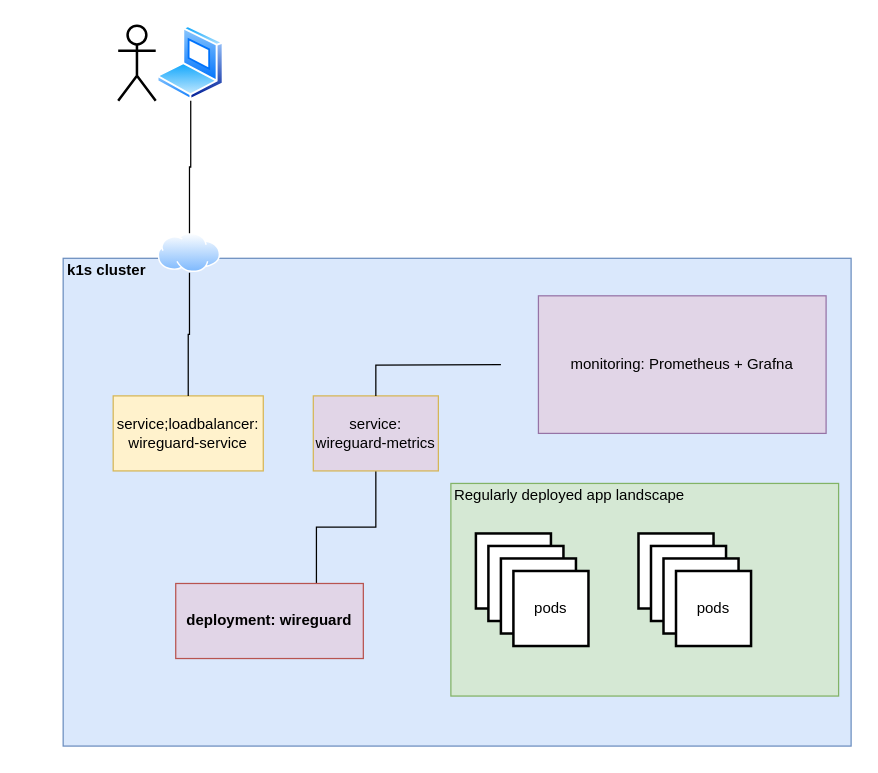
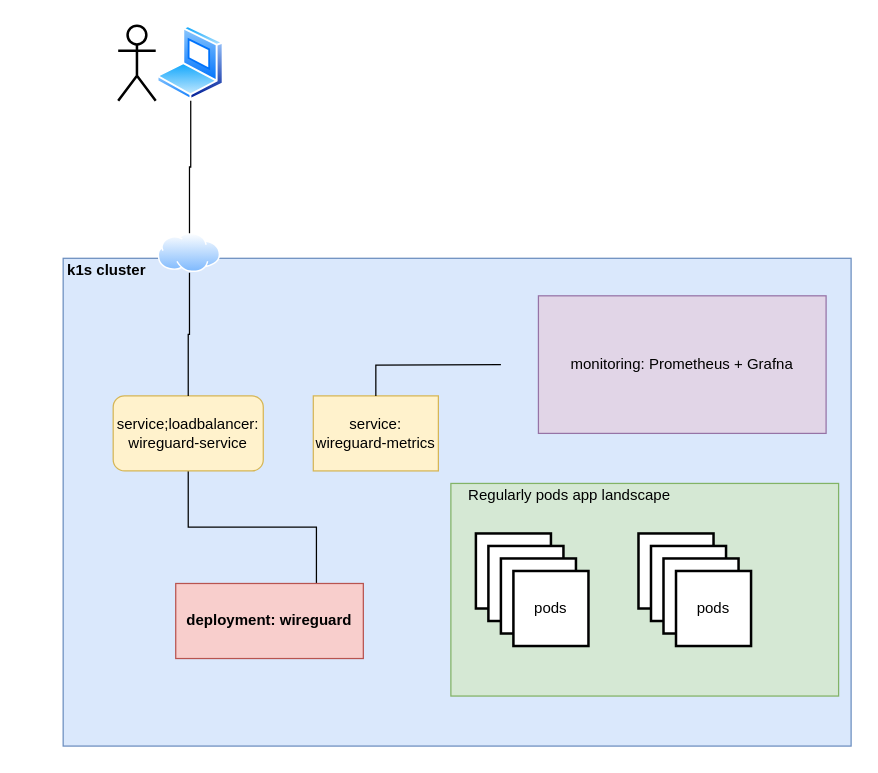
  <mxCell id="0" />
  <mxCell id="1" parent="0" />
  <mxCell id="2" value="z" style="group;fontStyle=0" vertex="1" connectable="0" parent="1"><mxGeometry x="50" y="206" width="630" height="390" as="geometry" /></mxCell>
  <mxCell id="3" value="" style="rounded=0;whiteSpace=wrap;html=1;fillColor=#dae8fc;strokeColor=#6c8ebf;" vertex="1" parent="2"><mxGeometry width="630" height="390" as="geometry" /></mxCell>
  <mxCell id="4" value="" style="rounded=0;whiteSpace=wrap;html=1;labelBackgroundColor=none;fillColor=#d5e8d4;strokeColor=#82b366;" vertex="1" parent="2"><mxGeometry x="310" y="180" width="310" height="170" as="geometry" /></mxCell>
  <mxCell id="5" value="k1s cluster" style="text;html=1;strokeColor=none;fillColor=none;align=center;verticalAlign=middle;whiteSpace=wrap;rounded=0;labelBackgroundColor=none;fontStyle=1" vertex="1" parent="2"><mxGeometry x="-30" width="130" height="20" as="geometry" /></mxCell>
- <mxCell id="6" style="edgeStyle=orthogonalEdgeStyle;rounded=0;orthogonalLoop=1;jettySize=auto;html=1;exitX=0.75;exitY=0;exitDx=0;exitDy=0;fontColor=#000000;endArrow=none;endFill=0;" edge="1" parent="2" source="7" target="9"><mxGeometry relative="1" as="geometry" /></mxCell>
- <mxCell id="7" value="deployment: wireguard" style="rounded=0;whiteSpace=wrap;html=1;labelBackgroundColor=none;fillColor=#e1d5e7;strokeColor=#b85450;fontStyle=1;" vertex="1" parent="2"><mxGeometry x="90" y="260" width="150" height="60" as="geometry" /></mxCell>
- <mxCell id="8" value="&lt;span&gt;service;loadbalancer: wireguard-service&lt;/span&gt;" style="rounded=0;whiteSpace=wrap;html=1;labelBackgroundColor=none;fillColor=#fff2cc;strokeColor=#d6b656;fontStyle=0" vertex="1" parent="2"><mxGeometry x="40" y="110" width="120" height="60" as="geometry" /></mxCell>
- <mxCell id="9" value="&lt;span style=&quot;&quot;&gt;service: wireguard-metrics&lt;/span&gt;" style="rounded=0;whiteSpace=wrap;html=1;labelBackgroundColor=none;fillColor=#e1d5e7;strokeColor=#d6b656;fontStyle=0;" vertex="1" parent="2"><mxGeometry x="200" y="110" width="100" height="60" as="geometry" /></mxCell>
+ <mxCell id="6" style="edgeStyle=orthogonalEdgeStyle;rounded=0;orthogonalLoop=1;jettySize=auto;html=1;exitX=0.75;exitY=0;exitDx=0;exitDy=0;fontColor=#000000;endArrow=none;endFill=0;" edge="1" parent="2" source="7" target="8"><mxGeometry relative="1" as="geometry" /></mxCell>
+ <mxCell id="7" value="deployment: wireguard" style="rounded=0;whiteSpace=wrap;html=1;labelBackgroundColor=none;fillColor=#f8cecc;strokeColor=#b85450;fontStyle=1" vertex="1" parent="2"><mxGeometry x="90" y="260" width="150" height="60" as="geometry" /></mxCell>
+ <mxCell id="8" value="&lt;span&gt;service;loadbalancer: wireguard-service&lt;/span&gt;" style="whiteSpace=wrap;html=1;labelBackgroundColor=none;fillColor=#fff2cc;strokeColor=#d6b656;fontStyle=0;rounded=1;" vertex="1" parent="2"><mxGeometry x="40" y="110" width="120" height="60" as="geometry" /></mxCell>
+ <mxCell id="9" value="&lt;span style=&quot;&quot;&gt;service: wireguard-metrics&lt;/span&gt;" style="rounded=0;whiteSpace=wrap;html=1;labelBackgroundColor=none;fillColor=#fff2cc;strokeColor=#d6b656;fontStyle=0" vertex="1" parent="2"><mxGeometry x="200" y="110" width="100" height="60" as="geometry" /></mxCell>
  <mxCell id="10" value="" style="group" vertex="1" connectable="0" parent="2"><mxGeometry x="330" y="220" width="90" height="90" as="geometry" /></mxCell>
  <mxCell id="11" value="" style="rounded=0;whiteSpace=wrap;html=1;labelBackgroundColor=none;fontColor=#EA6B66;strokeWidth=2;" vertex="1" parent="10"><mxGeometry width="60" height="60" as="geometry" /></mxCell>
  <mxCell id="12" value="" style="rounded=0;whiteSpace=wrap;html=1;labelBackgroundColor=none;fontColor=#EA6B66;strokeWidth=2;" vertex="1" parent="10"><mxGeometry x="10" y="10" width="60" height="60" as="geometry" /></mxCell>
  <mxCell id="13" value="" style="rounded=0;whiteSpace=wrap;html=1;labelBackgroundColor=none;fontColor=#EA6B66;strokeWidth=2;" vertex="1" parent="10"><mxGeometry x="20" y="20" width="60" height="60" as="geometry" /></mxCell>
  <mxCell id="14" value="&lt;font color=&quot;#000000&quot;&gt;pods&lt;/font&gt;" style="rounded=0;whiteSpace=wrap;html=1;labelBackgroundColor=none;fontColor=#EA6B66;strokeWidth=2;" vertex="1" parent="10"><mxGeometry x="30" y="30" width="60" height="60" as="geometry" /></mxCell>
  <mxCell id="15" value="" style="group" vertex="1" connectable="0" parent="2"><mxGeometry x="460" y="220" width="90" height="90" as="geometry" /></mxCell>
  <mxCell id="16" value="" style="rounded=0;whiteSpace=wrap;html=1;labelBackgroundColor=none;fontColor=#EA6B66;strokeWidth=2;" vertex="1" parent="15"><mxGeometry width="60" height="60" as="geometry" /></mxCell>
  <mxCell id="17" value="" style="rounded=0;whiteSpace=wrap;html=1;labelBackgroundColor=none;fontColor=#EA6B66;strokeWidth=2;" vertex="1" parent="15"><mxGeometry x="10" y="10" width="60" height="60" as="geometry" /></mxCell>
  <mxCell id="18" value="" style="rounded=0;whiteSpace=wrap;html=1;labelBackgroundColor=none;fontColor=#EA6B66;strokeWidth=2;" vertex="1" parent="15"><mxGeometry x="20" y="20" width="60" height="60" as="geometry" /></mxCell>
  <mxCell id="19" value="&lt;font color=&quot;#000000&quot;&gt;pods&lt;/font&gt;" style="rounded=0;whiteSpace=wrap;html=1;labelBackgroundColor=none;fontColor=#EA6B66;strokeWidth=2;" vertex="1" parent="15"><mxGeometry x="30" y="30" width="60" height="60" as="geometry" /></mxCell>
- <mxCell id="20" value="Regularly deployed app landscape" style="text;html=1;strokeColor=none;fillColor=none;align=center;verticalAlign=middle;whiteSpace=wrap;rounded=0;labelBackgroundColor=none;fontStyle=0" vertex="1" parent="2"><mxGeometry x="310" y="180" width="190" height="20" as="geometry" /></mxCell>
+ <mxCell id="20" value="Regularly pods app landscape" style="text;html=1;strokeColor=none;fillColor=none;align=center;verticalAlign=middle;whiteSpace=wrap;rounded=0;labelBackgroundColor=none;fontStyle=0" vertex="1" parent="2"><mxGeometry x="310" y="180" width="190" height="20" as="geometry" /></mxCell>
  <mxCell id="21" value="&lt;span&gt;&lt;span style=&quot;font-weight: normal&quot;&gt;monitoring: Prometheus + Grafna&lt;/span&gt;&lt;/span&gt;" style="rounded=0;whiteSpace=wrap;html=1;labelBackgroundColor=none;fillColor=#e1d5e7;strokeColor=#9673a6;fontStyle=1" vertex="1" parent="2"><mxGeometry x="380" y="30" width="230" height="110" as="geometry" /></mxCell>
  <mxCell id="22" style="edgeStyle=orthogonalEdgeStyle;rounded=0;orthogonalLoop=1;jettySize=auto;html=1;exitX=0;exitY=0.5;exitDx=0;exitDy=0;entryX=0.5;entryY=0;entryDx=0;entryDy=0;fontColor=#000000;endArrow=none;endFill=0;" edge="1" parent="2" target="9"><mxGeometry relative="1" as="geometry"><mxPoint x="350" y="85" as="sourcePoint" /></mxGeometry></mxCell>
  <mxCell id="23" value="" style="shape=umlActor;verticalLabelPosition=bottom;verticalAlign=top;html=1;outlineConnect=0;labelBackgroundColor=#F8FAFE;fontColor=#000000;strokeWidth=2;" vertex="1" parent="1"><mxGeometry x="94" y="20" width="30" height="60" as="geometry" /></mxCell>
  <mxCell id="24" style="edgeStyle=orthogonalEdgeStyle;rounded=0;orthogonalLoop=1;jettySize=auto;html=1;exitX=0.5;exitY=1;exitDx=0;exitDy=0;entryX=0.5;entryY=0;entryDx=0;entryDy=0;fontColor=#000000;endArrow=none;endFill=0;startArrow=none;" edge="1" parent="1" source="26" target="8"><mxGeometry relative="1" as="geometry" /></mxCell>
  <mxCell id="25" value="" style="aspect=fixed;perimeter=ellipsePerimeter;html=1;align=center;shadow=0;dashed=0;spacingTop=3;image;image=img/lib/active_directory/laptop_client.svg;labelBackgroundColor=#F8FAFE;fontColor=#000000;strokeWidth=2;" vertex="1" parent="1"><mxGeometry x="125" y="20" width="54" height="60" as="geometry" /></mxCell>
  <mxCell id="26" value="" style="aspect=fixed;perimeter=ellipsePerimeter;html=1;align=center;shadow=0;dashed=0;spacingTop=3;image;image=img/lib/active_directory/internet_cloud.svg;labelBackgroundColor=#F8FAFE;fontColor=#000000;strokeWidth=2;" vertex="1" parent="1"><mxGeometry x="126" y="186" width="50" height="31.5" as="geometry" /></mxCell>
  <mxCell id="27" value="" style="edgeStyle=orthogonalEdgeStyle;rounded=0;orthogonalLoop=1;jettySize=auto;html=1;exitX=0.5;exitY=1;exitDx=0;exitDy=0;entryX=0.5;entryY=0;entryDx=0;entryDy=0;fontColor=#000000;endArrow=none;endFill=0;" edge="1" parent="1" source="25" target="26"><mxGeometry relative="1" as="geometry"><mxPoint x="151" y="80" as="sourcePoint" /><mxPoint x="150" y="316" as="targetPoint" /></mxGeometry></mxCell>
